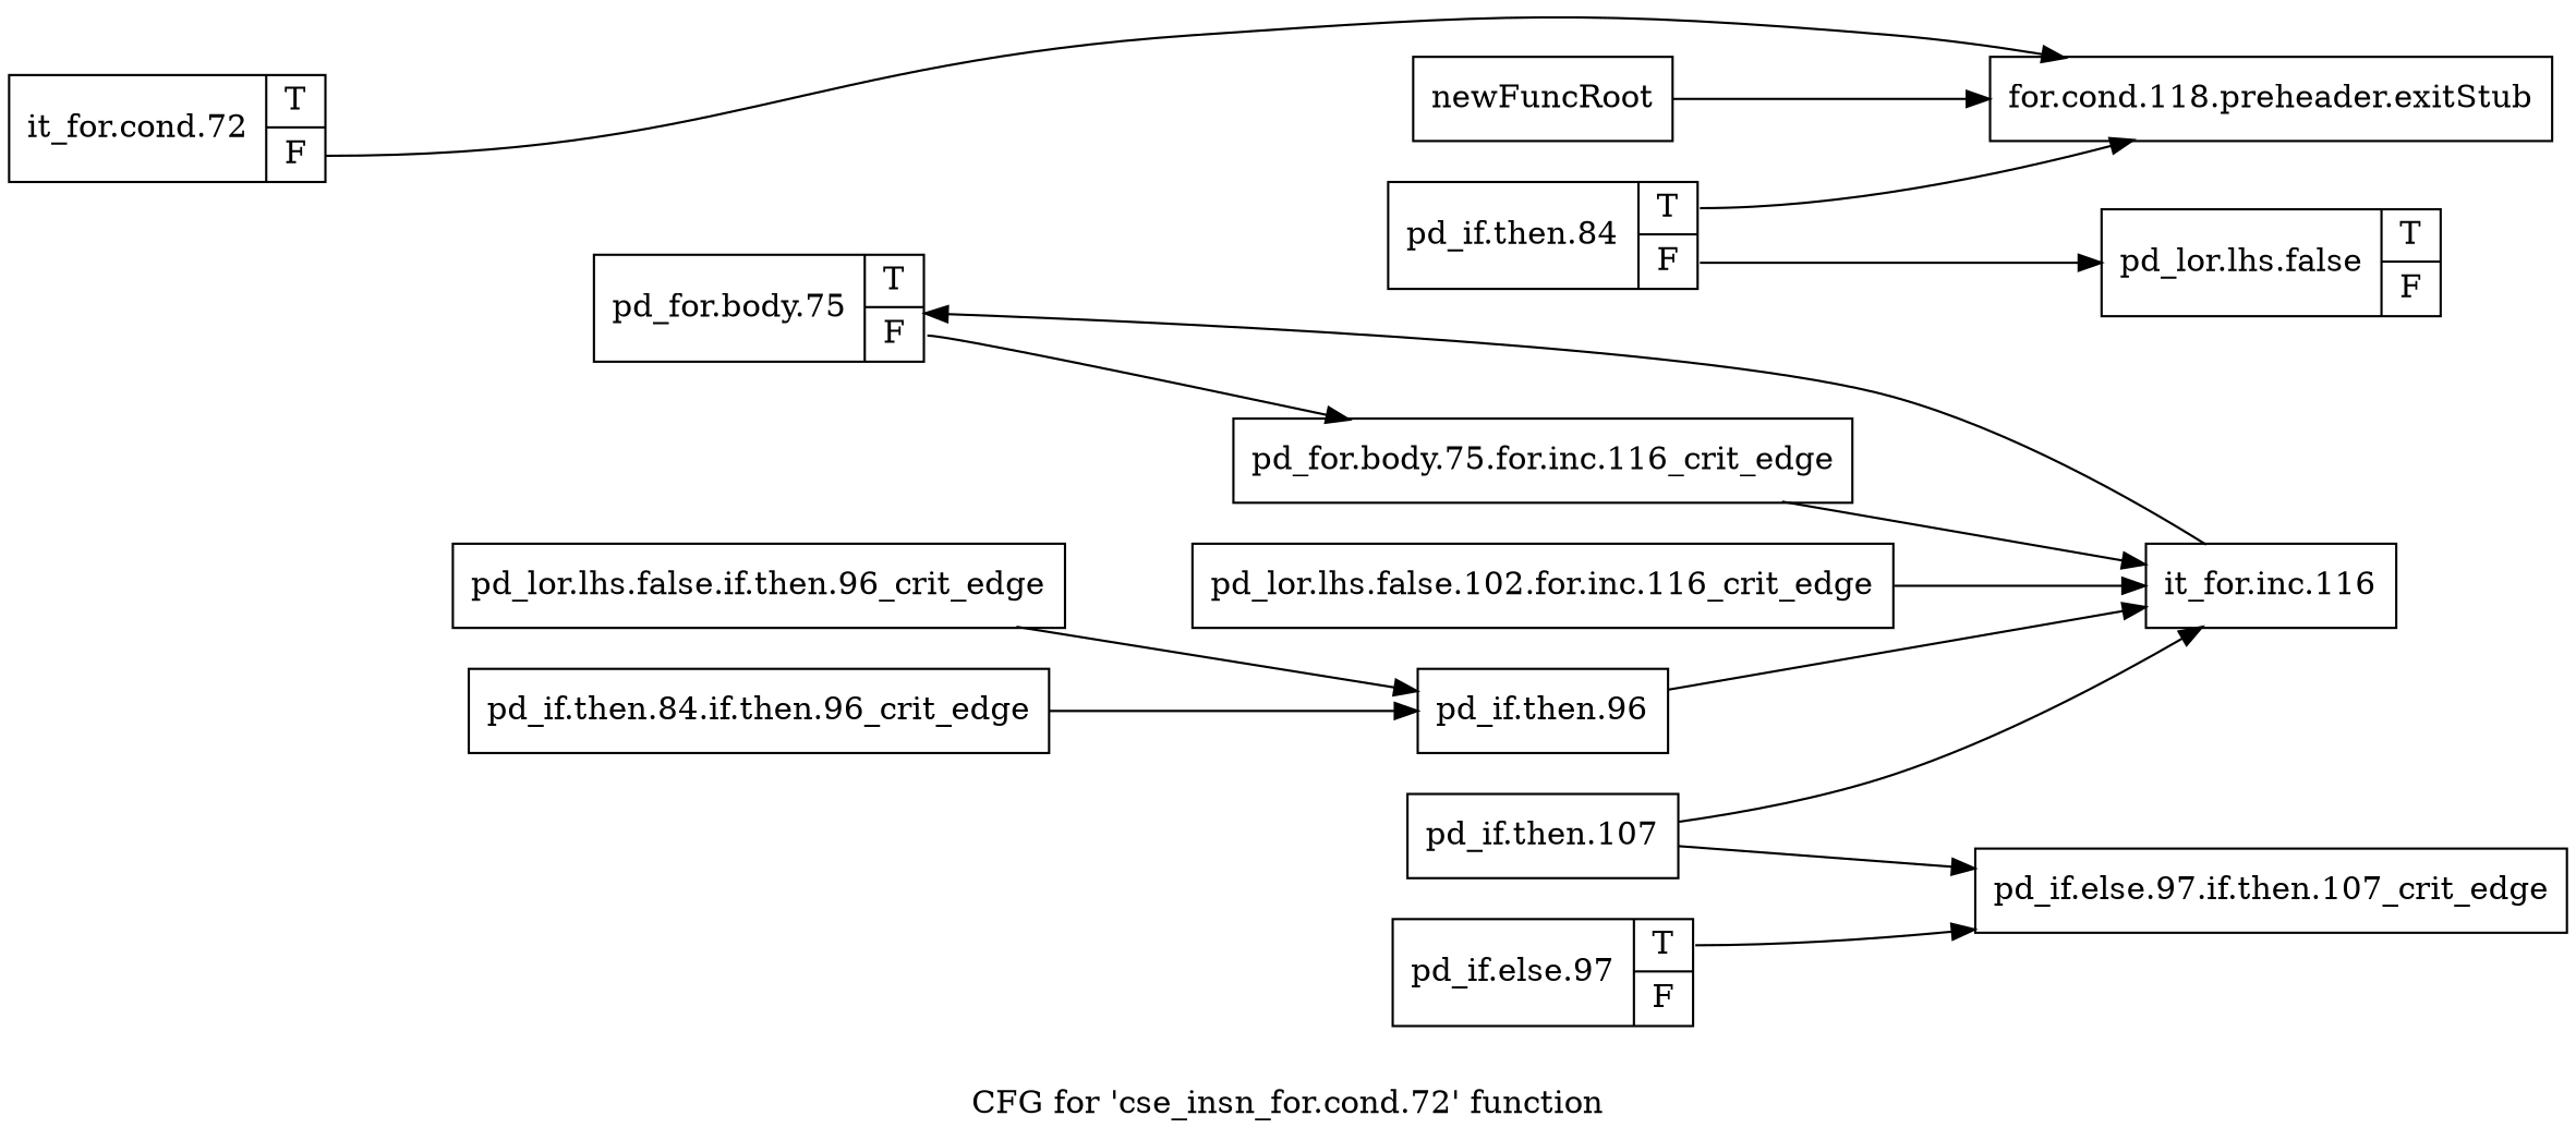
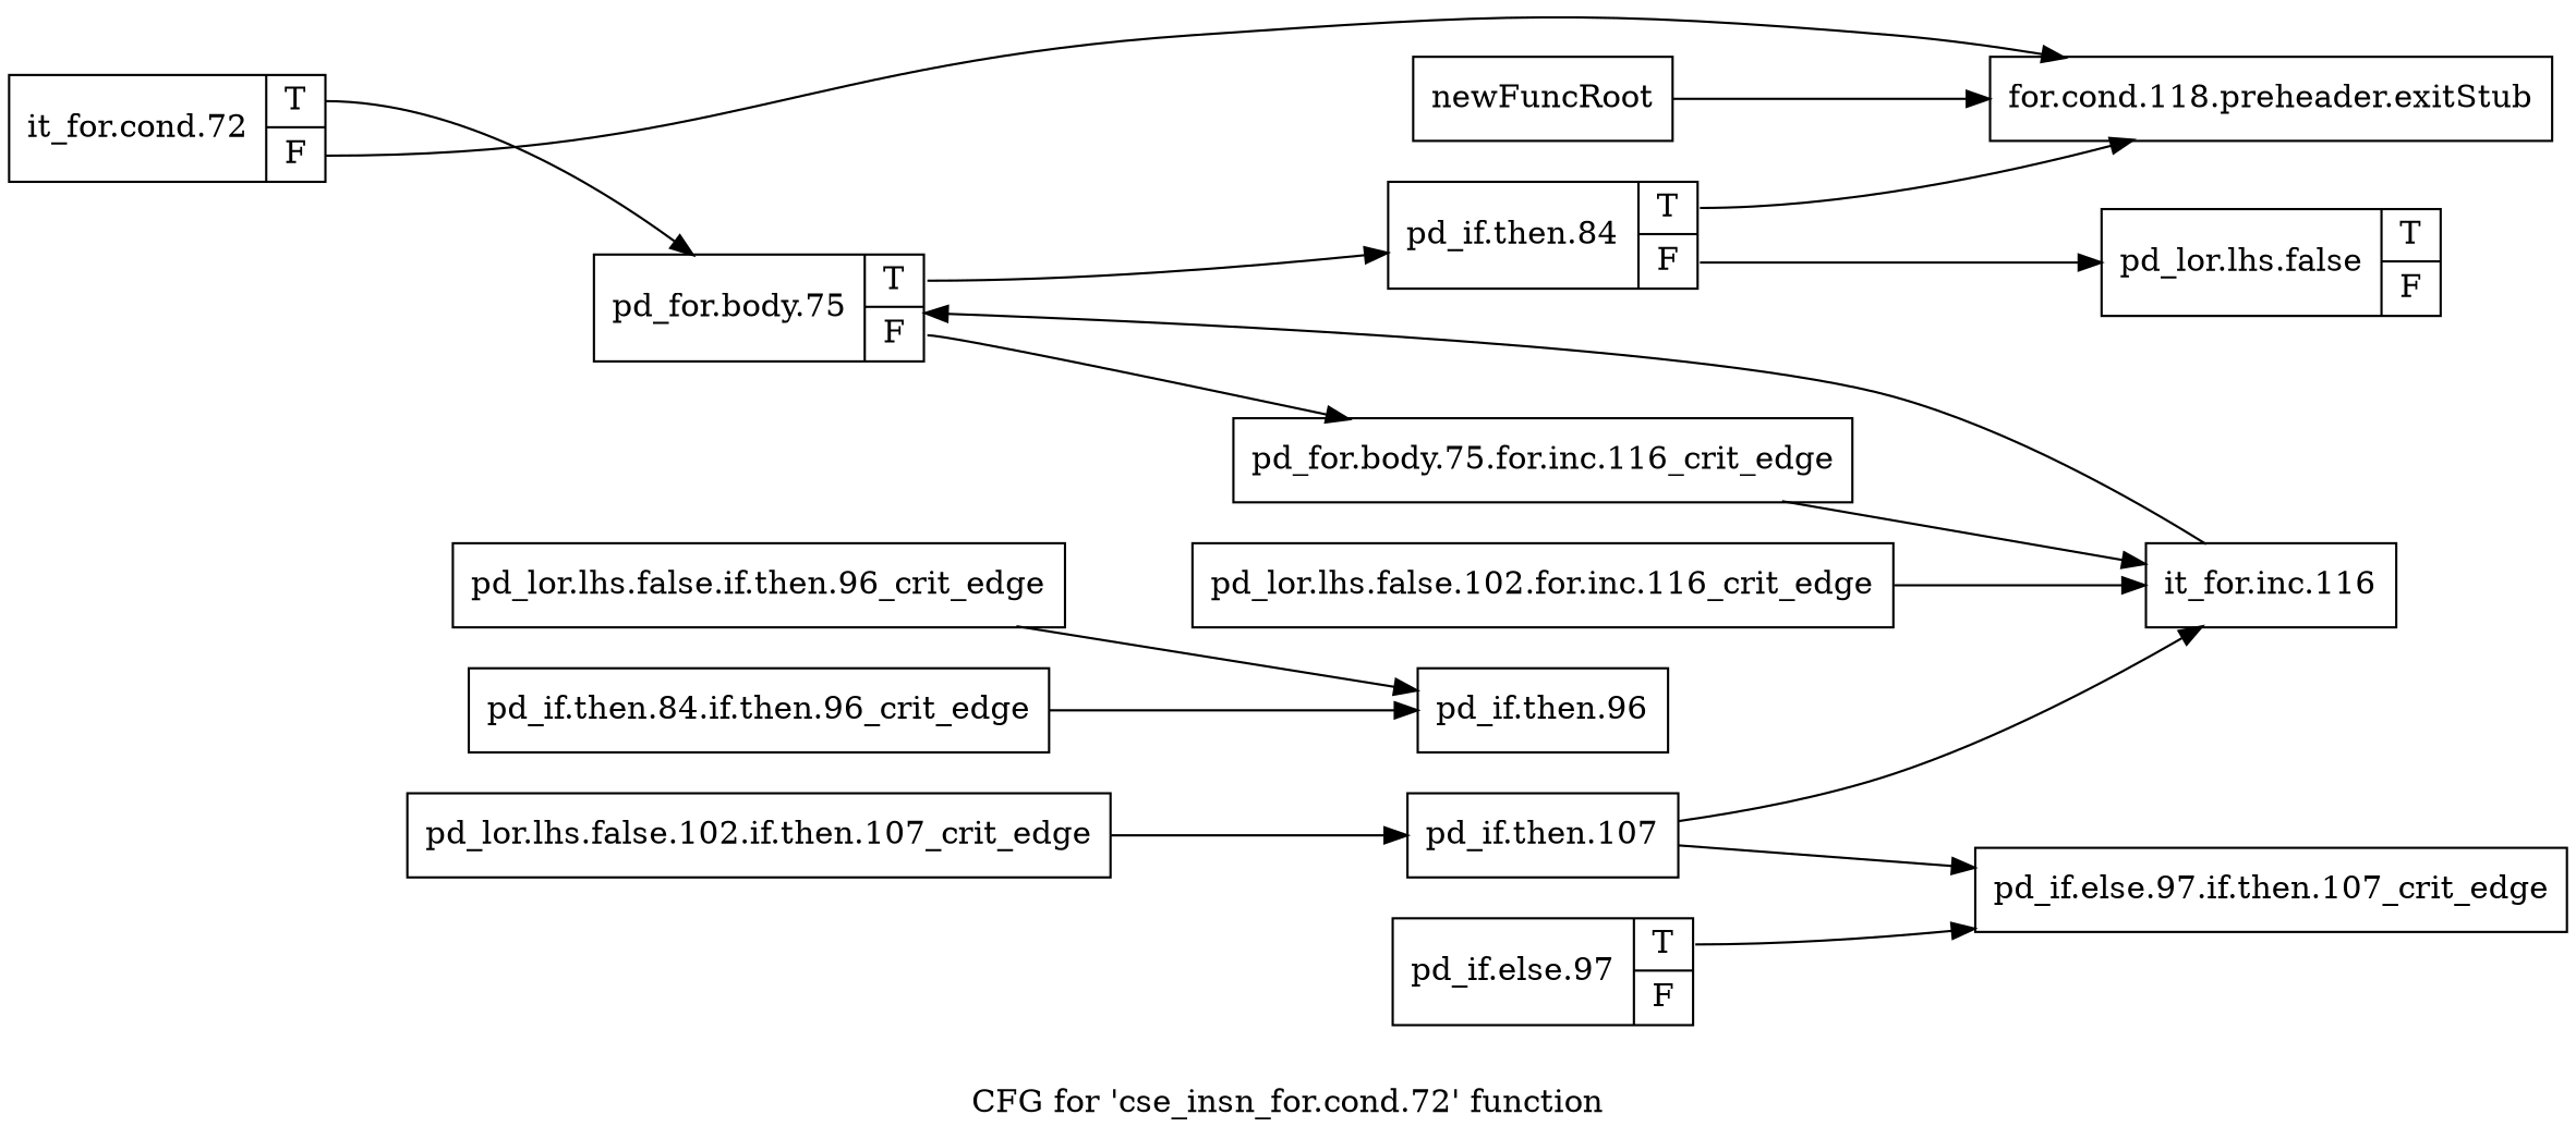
  digraph {
    label="CFG for 'cse_insn_for.cond.72' function"
    rankdir=LR
    node [shape=record]
    n1 [label="{newFuncRoot}"]
    n2 [label="{for.cond.118.preheader.exitStub}"]
    n3 [label="{it_for.cond.72|{<s0>T|<s1>F}}"]
    n4 [label="{pd_for.body.75|{<s0>T|<s1>F}}"]
    n5 [label="{pd_if.then.84|{<s0>T|<s1>F}}"]
    n6 [label="{pd_for.body.75.for.inc.116_crit_edge}"]
    n7 [label="{pd_lor.lhs.false|{<s0>T|<s1>F}}"]
    n8 [label="{it_for.inc.116}"]
    n9 [label="{pd_if.then.84.if.then.96_crit_edge}"]
    n10 [label="{pd_if.then.96}"]
    n11 [label="{pd_lor.lhs.false.if.then.96_crit_edge}"]
    n12 [label="{pd_if.else.97|{<s0>T|<s1>F}}"]
    n13 [label="{pd_if.else.97.if.then.107_crit_edge}"]
    n14 [label="{pd_if.then.107}"]
+   n15 [label="{pd_lor.lhs.false.102.if.then.107_crit_edge}"]
    n16 [label="{pd_lor.lhs.false.102.for.inc.116_crit_edge}"]
    n1 -> n2
    n3 -> n2 [tailport=s1]
+   n3 -> n4 [tailport=s0]
+   n4 -> n5 [tailport=s0]
    n4 -> n6 [tailport=s1]
    n5 -> n2 [tailport=s0]
    n5 -> n7 [tailport=s1]
    n6 -> n8
    n8 -> n4
    n9 -> n10
-   n10 -> n8
    n11 -> n10
    n12 -> n13 [tailport=s0]
    n14 -> n8
    n14 -> n13
+   n15 -> n14
    n16 -> n8
  }
